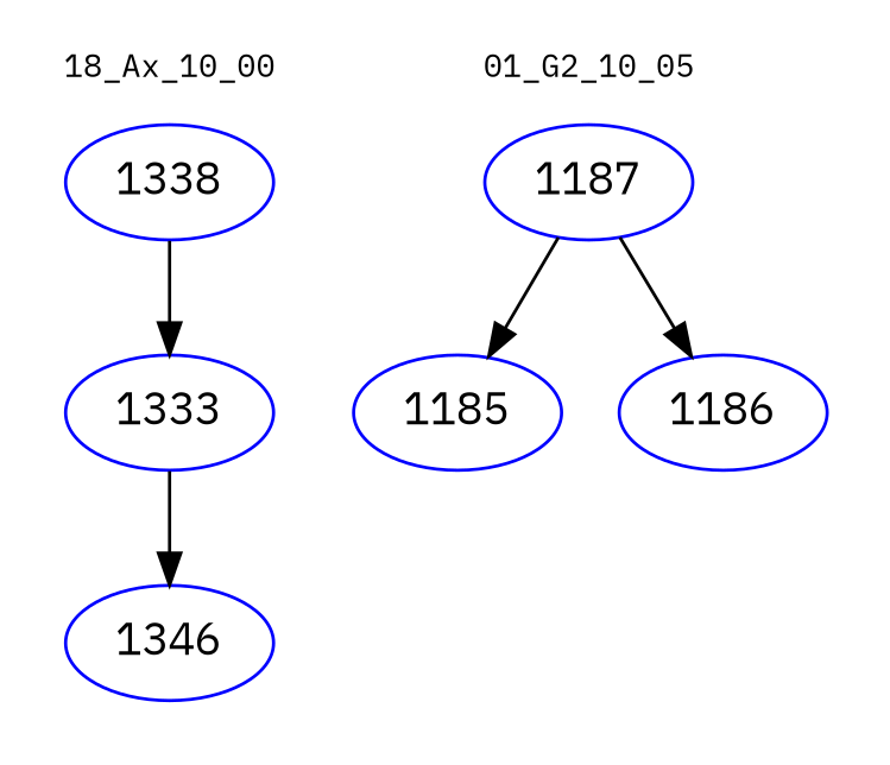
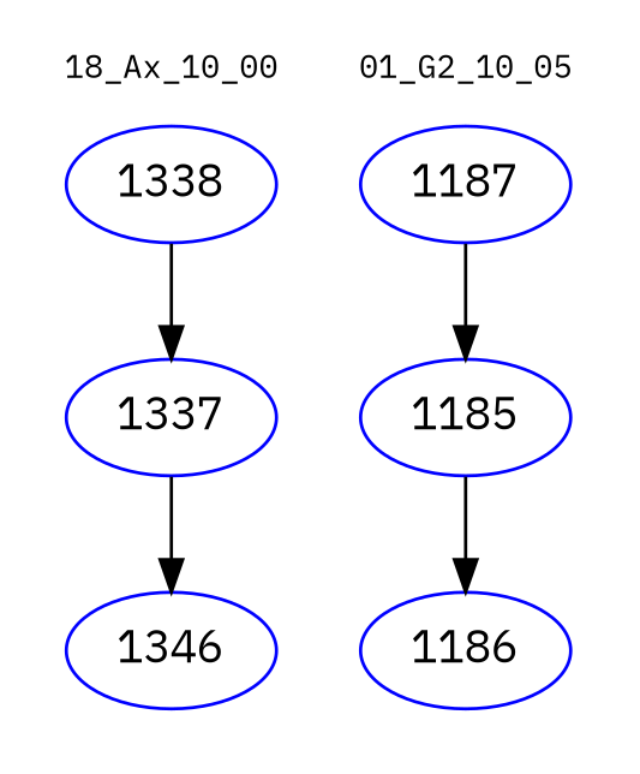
  digraph {
    fontname="IBM Plex Mono"
    node [color=blue fontname="IBM Plex Mono"]
    edge [color=black fontname="IBM Plex Mono"]
-   n1 [label=1333]
+   n1 [label=1337]
    n2 [label=1346]
    n3 [label=1338]
    n4 [label=1185]
    n5 [label=1187]
    n6 [label=1186]
    subgraph cluster_1 {
      color=white
      fontsize=10
      label="18_Ax_10_00"
      n1
      n2
      n3
    }
    subgraph cluster_2 {
      color=white
      fontsize=10
      label="01_G2_10_05"
      n4
      n5
      n6
    }
    n1 -> n2
    n3 -> n1
-   n5 -> n6
+   n4 -> n6
    n5 -> n4
  }
